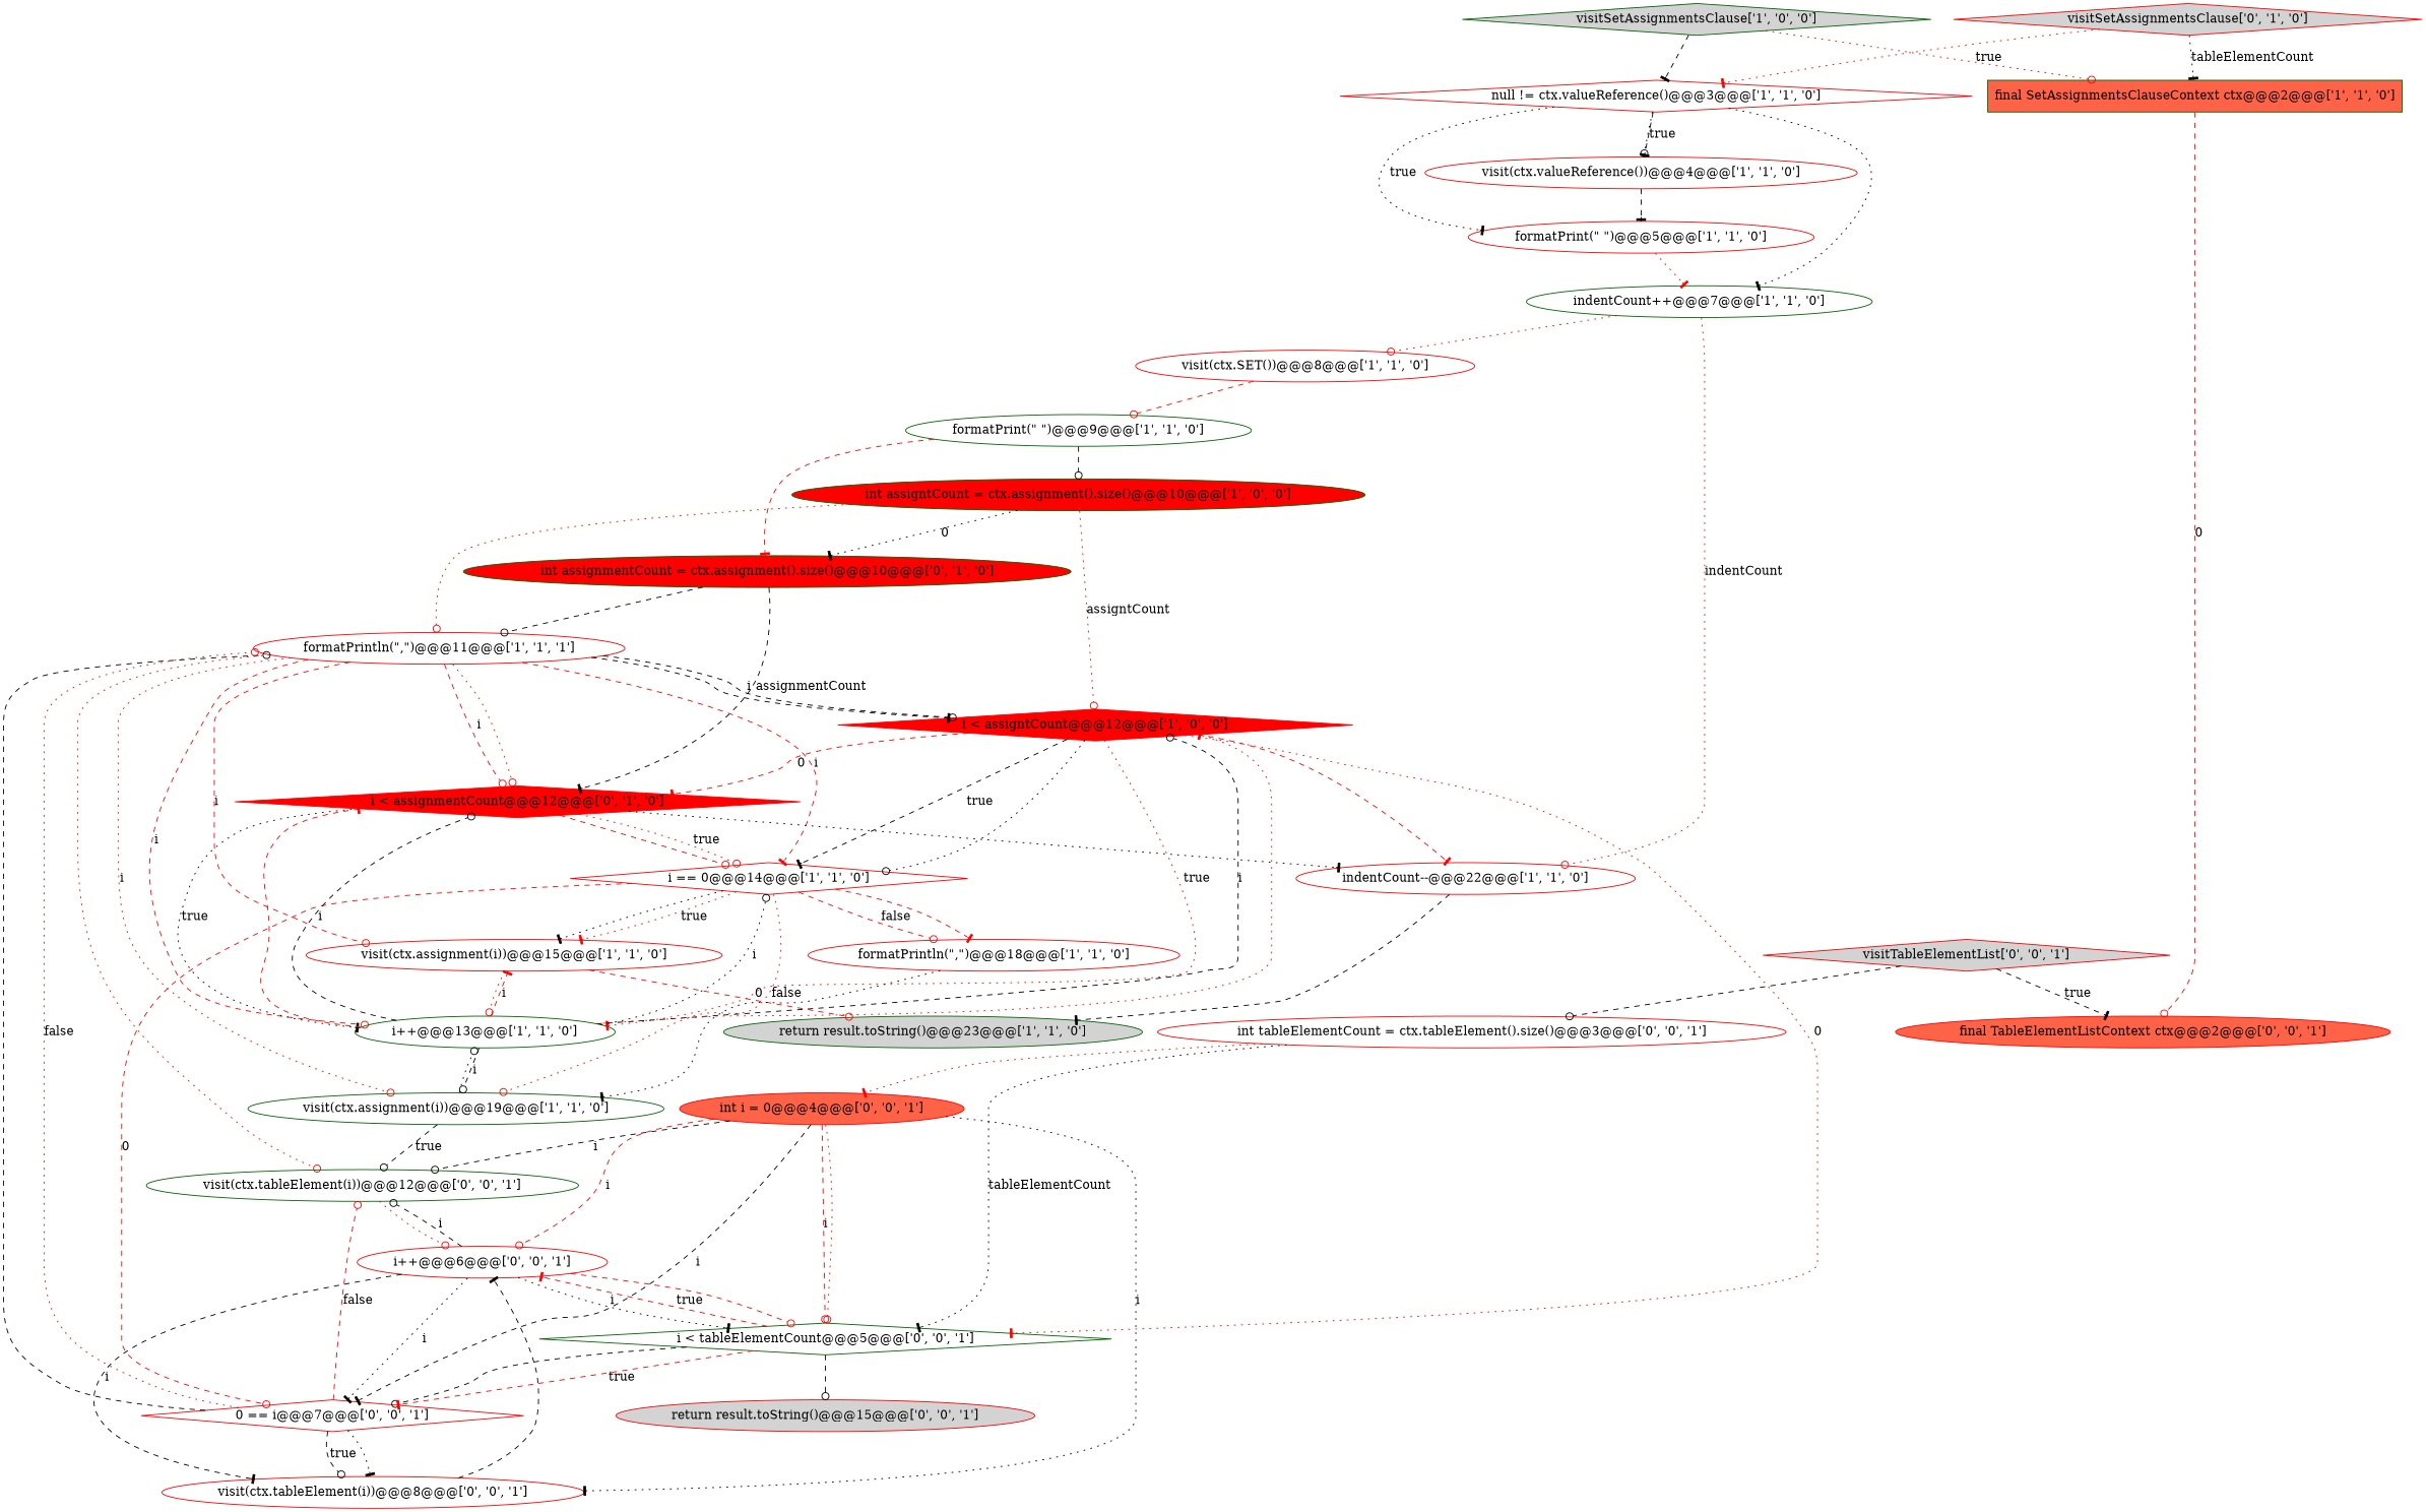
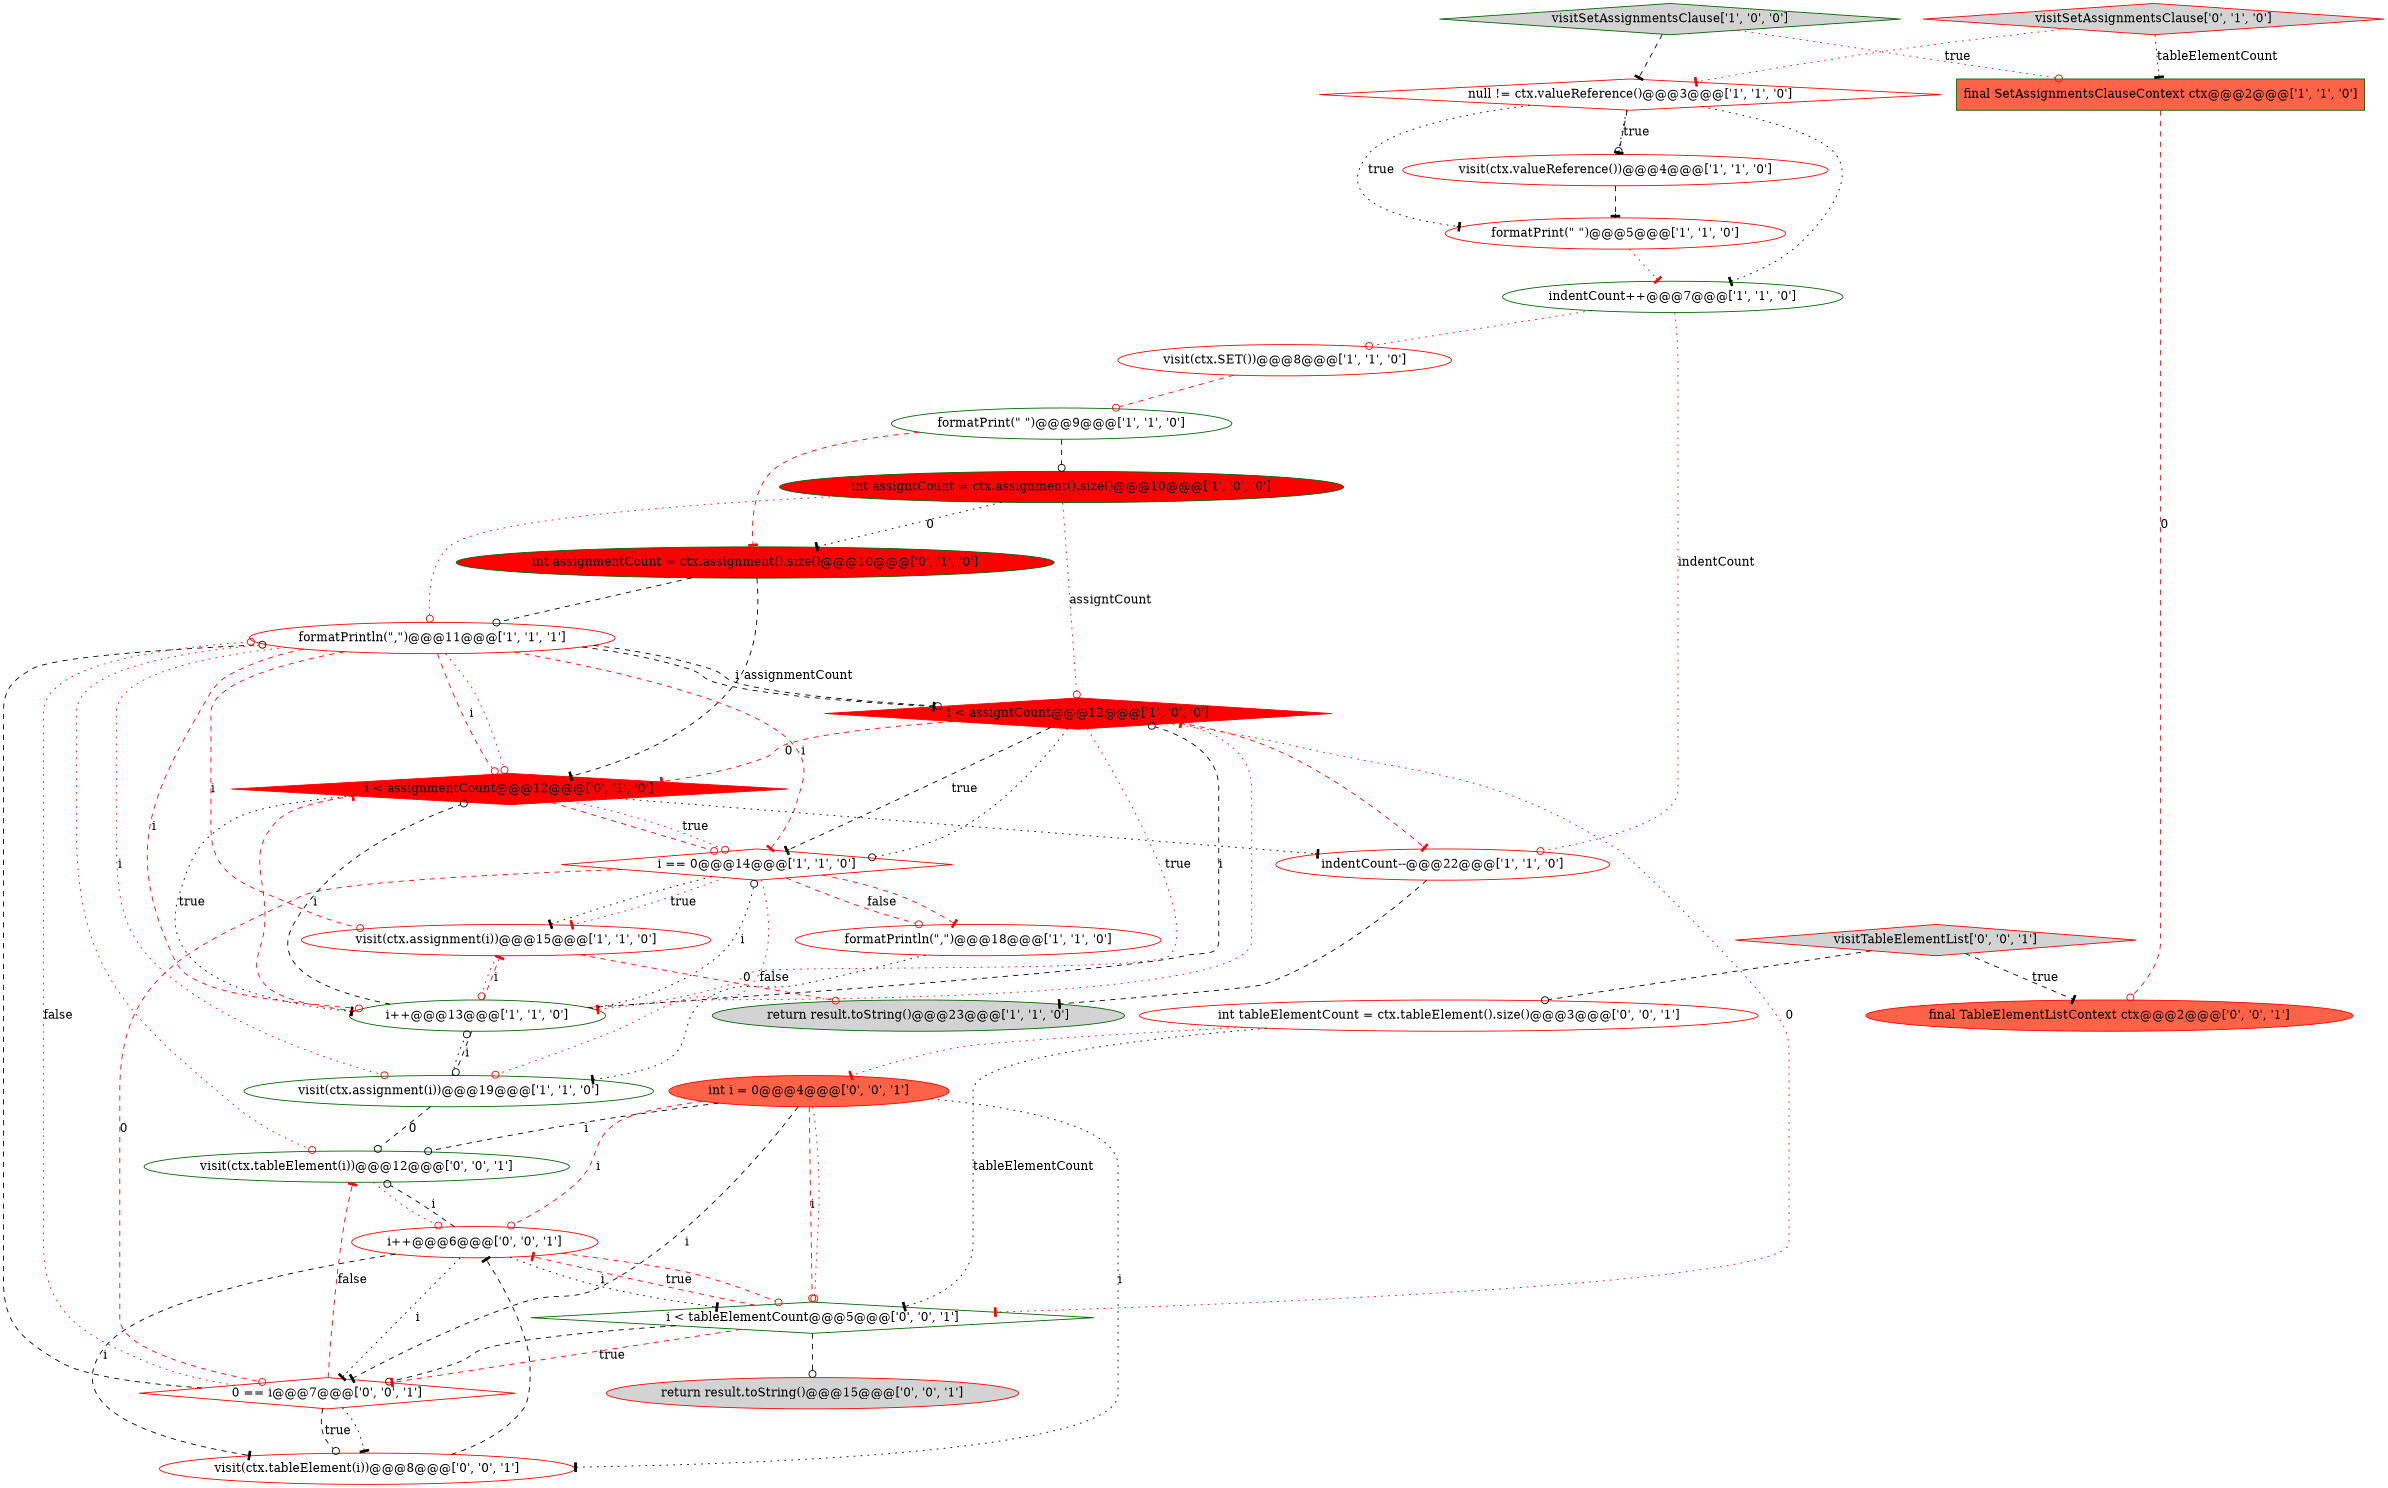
  digraph {
    node [color=red fillcolor=white shape=ellipse style=filled]
    edge [arrowhead=odot color=red style=dashed]
    n1 [color=darkgreen fillcolor=red label="int assigntCount = ctx.assignment().size()@@@10@@@['1', '0', '0']"]
    n2 [color=darkgreen fillcolor=red label="int assignmentCount = ctx.assignment().size()@@@10@@@['0', '1', '0']"]
    n3 [fillcolor=red label="i < assigntCount@@@12@@@['1', '0', '0']" shape=diamond]
    n4 [label="formatPrintln(\",\")@@@11@@@['1', '1', '1']"]
    n5 [fillcolor=red label="i < assignmentCount@@@12@@@['0', '1', '0']" shape=diamond]
    n6 [color=darkgreen label="i < tableElementCount@@@5@@@['0', '0', '1']" shape=diamond]
    n7 [label="i == 0@@@14@@@['1', '1', '0']" shape=diamond]
    n8 [color=darkgreen label="i++@@@13@@@['1', '1', '0']"]
    n9 [label="indentCount--@@@22@@@['1', '1', '0']"]
    n10 [label="visit(ctx.assignment(i))@@@15@@@['1', '1', '0']"]
    n11 [color=darkgreen label="visit(ctx.tableElement(i))@@@12@@@['0', '0', '1']"]
    n12 [color=darkgreen label="visit(ctx.assignment(i))@@@19@@@['1', '1', '0']"]
    n13 [color=darkgreen fillcolor=lightgray label="return result.toString()@@@23@@@['1', '1', '0']"]
    n14 [fillcolor=lightgray label="return result.toString()@@@15@@@['0', '0', '1']"]
    n15 [color=darkgreen label="formatPrint(\" \")@@@9@@@['1', '1', '0']"]
    n16 [label="formatPrint(\" \")@@@5@@@['1', '1', '0']"]
    n17 [color=darkgreen label="indentCount++@@@7@@@['1', '1', '0']"]
    n18 [label="visit(ctx.SET())@@@8@@@['1', '1', '0']"]
    n19 [label="int tableElementCount = ctx.tableElement().size()@@@3@@@['0', '0', '1']"]
    n20 [fillcolor=tomato label="int i = 0@@@4@@@['0', '0', '1']"]
    n21 [label="i++@@@6@@@['0', '0', '1']"]
    n22 [label="0 == i@@@7@@@['0', '0', '1']" shape=diamond]
    n23 [label="visit(ctx.tableElement(i))@@@8@@@['0', '0', '1']"]
    n24 [color=darkgreen fillcolor=lightgray label="visitSetAssignmentsClause['1', '0', '0']" shape=diamond]
    n25 [label="null != ctx.valueReference()@@@3@@@['1', '1', '0']" shape=diamond]
    n26 [color=darkgreen fillcolor=tomato label="final SetAssignmentsClauseContext ctx@@@2@@@['1', '1', '0']" shape=box]
    n27 [label="visit(ctx.valueReference())@@@4@@@['1', '1', '0']"]
    n28 [fillcolor=tomato label="final TableElementListContext ctx@@@2@@@['0', '0', '1']"]
    n29 [label="formatPrintln(\",\")@@@18@@@['1', '1', '0']"]
    n30 [fillcolor=lightgray label="visitTableElementList['0', '0', '1']" shape=diamond]
    n31 [fillcolor=lightgray label="visitSetAssignmentsClause['0', '1', '0']" shape=diamond]
    n1 -> n2 [arrowhead=tee color=black label=0 style=dotted]
    n1 -> n3 [label=assigntCount style=dotted]
    n1 -> n4 [style=dotted]
    n2 -> n4 [color=black]
    n2 -> n5 [arrowhead=tee color=black label=assignmentCount]
    n3 -> n5 [arrowhead=tee label=0]
    n3 -> n6 [arrowhead=tee label=0 style=dotted]
    n3 -> n7 [color=black style=dotted]
    n3 -> n7 [arrowhead=tee color=black label=true]
    n3 -> n8 [arrowhead=tee label=true style=dotted]
    n3 -> n9 [arrowhead=tee]
    n4 -> n3 [arrowhead=tee color=black]
    n4 -> n3 [color=black label=i]
    n4 -> n5 [label=i]
    n4 -> n5 [style=dotted]
    n4 -> n7 [arrowhead=tee label=i]
    n4 -> n8 [label=i]
    n4 -> n10 [label=i]
    n4 -> n11 [style=dotted]
    n4 -> n12 [label=i style=dotted]
    n5 -> n7
    n5 -> n7 [label=true style=dotted]
    n5 -> n8 [arrowhead=tee color=black label=true style=dotted]
    n5 -> n9 [arrowhead=tee color=black style=dotted]
    n6 -> n14 [color=black]
    n6 -> n21 [arrowhead=tee label=true]
    n6 -> n22 [color=black]
    n6 -> n22 [arrowhead=tee label=true]
    n7 -> n10 [arrowhead=tee color=black style=dotted]
    n7 -> n10 [arrowhead=tee label=true style=dotted]
    n7 -> n12 [label=false style=dotted]
    n7 -> n22 [label=0]
    n7 -> n29 [arrowhead=tee]
    n7 -> n29 [label=false]
    n8 -> n3 [color=black label=i]
    n8 -> n3 [arrowhead=tee style=dotted]
    n8 -> n5 [arrowhead=tee]
    n8 -> n5 [color=black label=i]
    n8 -> n7 [color=black label=i style=dotted]
    n8 -> n10 [arrowhead=tee label=i]
    n8 -> n12 [color=black label=i]
    n9 -> n13 [arrowhead=tee color=black]
    n10 -> n8 [style=dotted]
    n10 -> n13 [label=0]
    n11 -> n21 [style=dotted]
    n12 -> n8 [color=black style=dotted]
-   n12 -> n11 [color=black label=true]
+   n12 -> n11 [color=black label=0]
    n15 -> n1 [color=black]
    n15 -> n2 [arrowhead=tee]
    n16 -> n17 [arrowhead=tee style=dotted]
    n17 -> n9 [label=indentCount style=dotted]
    n17 -> n18 [style=dotted]
    n18 -> n15
    n19 -> n6 [arrowhead=tee color=black label=tableElementCount style=dotted]
    n19 -> n20 [arrowhead=tee style=dotted]
    n20 -> n6 [label=i]
    n20 -> n6 [style=dotted]
    n20 -> n11 [color=black label=i]
    n20 -> n21 [label=i]
    n20 -> n22 [arrowhead=tee color=black label=i]
    n20 -> n23 [arrowhead=tee color=black label=i style=dotted]
    n21 -> n6
    n21 -> n6 [arrowhead=tee color=black label=i style=dotted]
    n21 -> n11 [color=black label=i]
    n21 -> n22 [arrowhead=tee color=black label=i style=dotted]
    n21 -> n23 [arrowhead=tee color=black label=i]
    n22 -> n4 [color=black]
    n22 -> n4 [label=false style=dotted]
-   n22 -> n11 [label=false]
+   n22 -> n11 [arrowhead=tee label=false]
    n22 -> n23 [arrowhead=tee color=black style=dotted]
    n22 -> n23 [color=black label=true]
    n23 -> n21 [arrowhead=tee color=black]
    n24 -> n25 [arrowhead=tee color=black]
    n24 -> n26 [label=true style=dotted]
    n25 -> n16 [arrowhead=tee color=black label=true style=dotted]
    n25 -> n17 [arrowhead=tee color=black style=dotted]
    n25 -> n27 [color=black style=dotted]
    n25 -> n27 [arrowhead=tee color=black label=true]
    n26 -> n28 [label=0]
    n27 -> n16 [arrowhead=tee color=black]
    n29 -> n12 [arrowhead=tee color=black style=dotted]
    n30 -> n19 [color=black]
    n30 -> n28 [arrowhead=tee color=black label=true]
    n31 -> n25 [arrowhead=tee style=dotted]
    n31 -> n26 [arrowhead=tee color=black label=tableElementCount style=dotted]
  }
